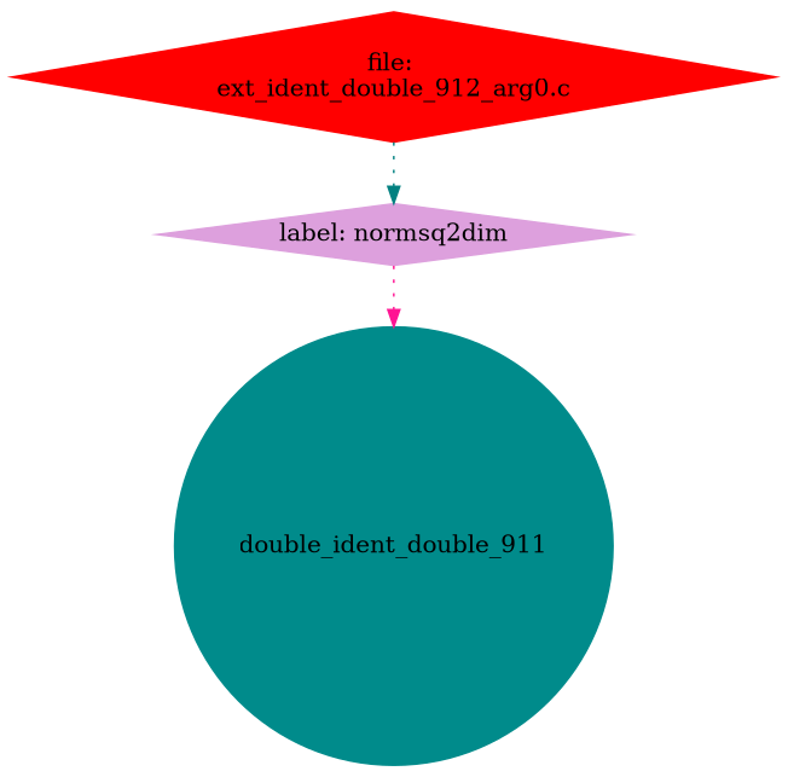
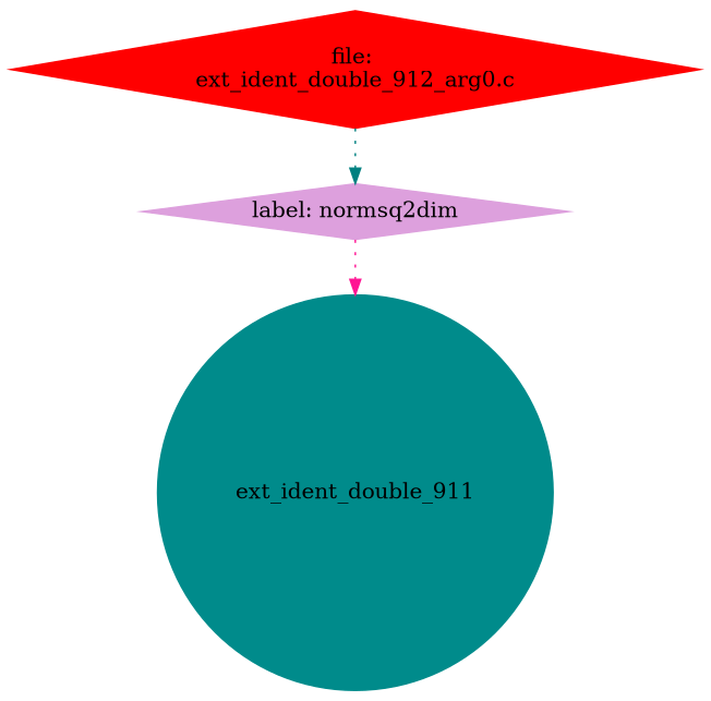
  digraph {
    node [shape=diamond style=filled]
    edge [style=dotted]
    n1 [color=red label="file: \next_ident_double_912_arg0.c"]
    n2 [color=plum label="label: normsq2dim"]
-   n3 [color=cyan4 label=double_ident_double_911 shape=circle]
+   n3 [color=cyan4 label=ext_ident_double_911 shape=circle]
    n1 -> n2 [color=teal]
    n2 -> n3 [color=deeppink]
  }
